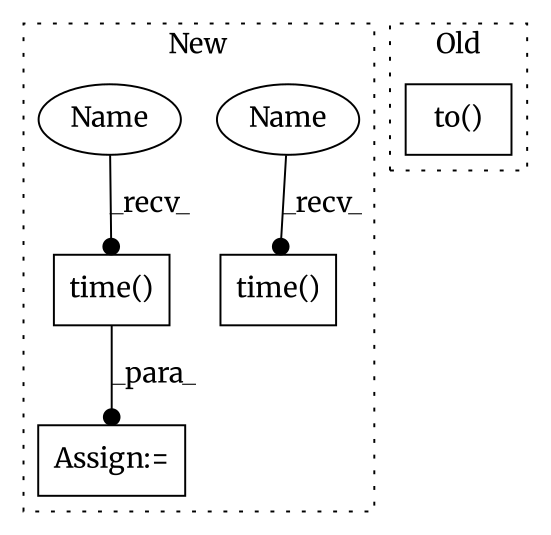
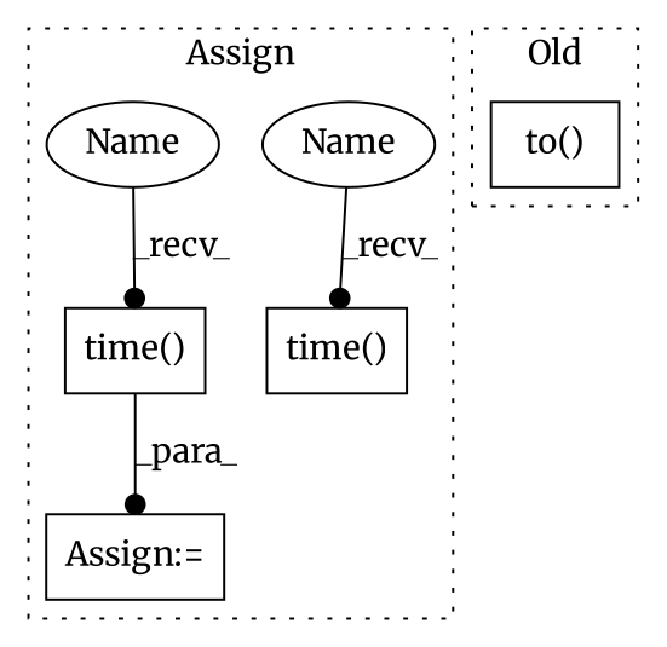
  digraph {
    fontname=Merriweather
    node [a=75 l=11 s=6343 shape=box fontname=Merriweather]
    edge [arrowhead=dot fontname=Merriweather]
    n1 [label="time()"]
    n2 [a=68 l=3 label="Assign:=" s=6340]
    n3 [label="time()" s=5029]
    n4 [a=87 l=4 label=Name s=5029 shape=ellipse]
    n5 [a=87 l=4 label=Name shape=ellipse]
    n6 [l="5,1" label="to()" s="5379,5390"]
    subgraph cluster_1 {
-     label=New
+     label=Assign
      style=dotted
      n1
      n2
      n3
      n4
      n5
    }
    subgraph cluster_2 {
      label=Old
      style=dotted
      n6
    }
    n1 -> n2 [label=_para_]
    n4 -> n3 [label=_recv_]
    n5 -> n1 [label=_recv_]
  }
